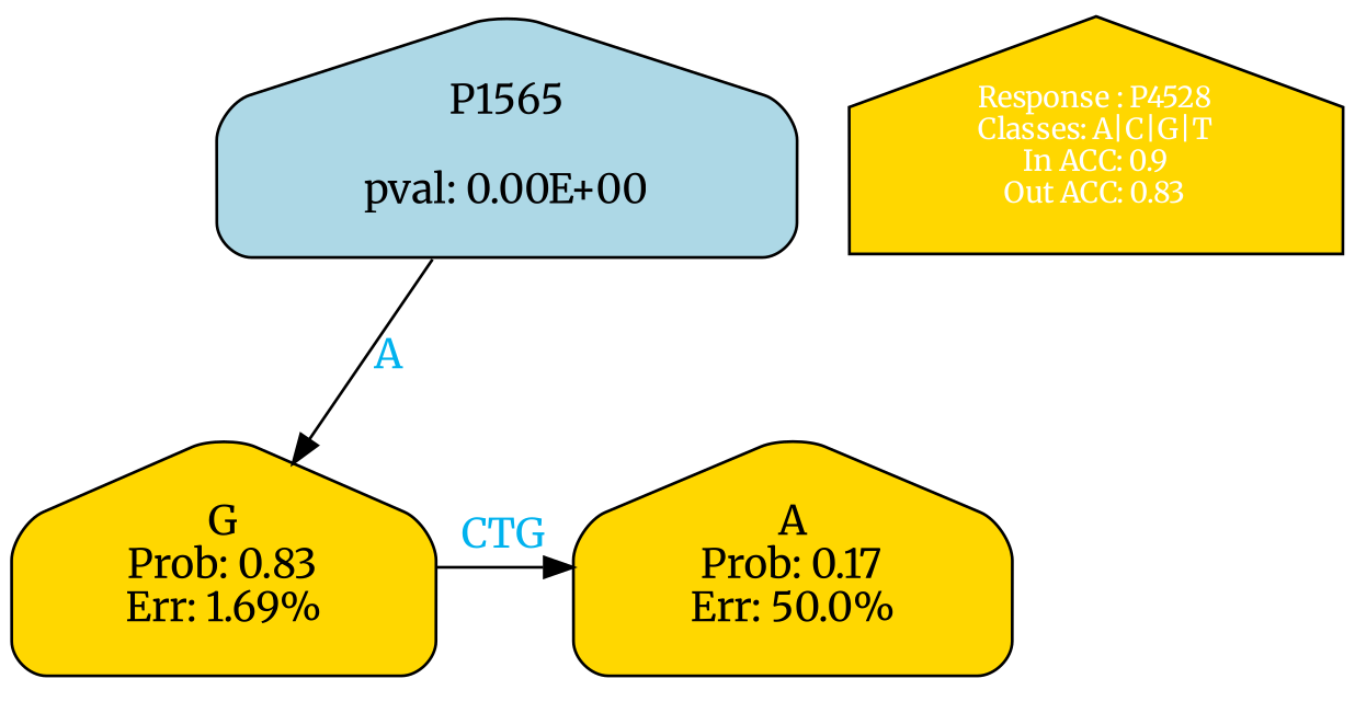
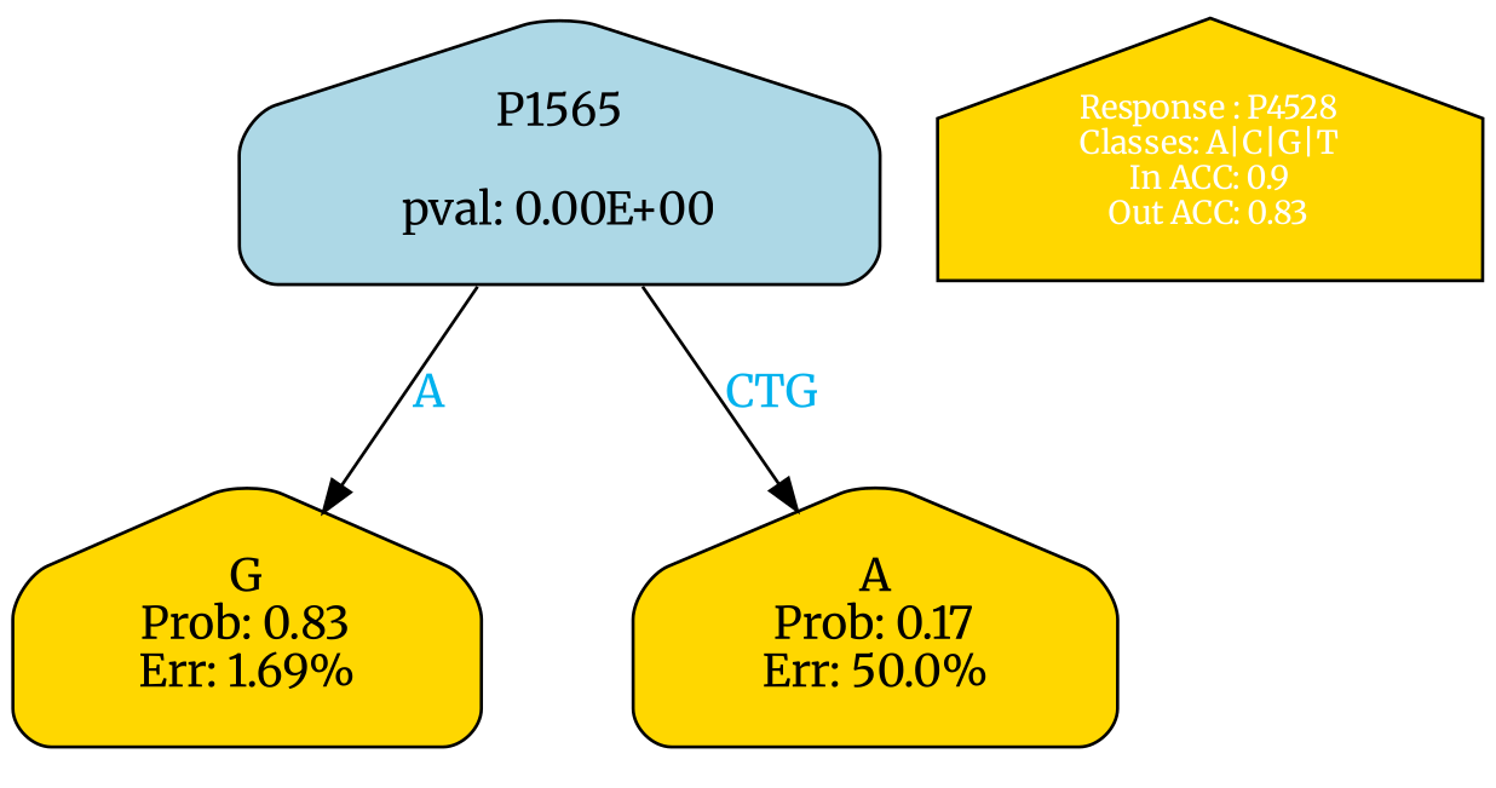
  digraph {
    fontname=Merriweather
    ranksep=equally
    splines=polylines
    node [color=black fillcolor=gold fontname=Merriweather shape=house style="filled, rounded"]
    edge [fontcolor=deepskyblue2 fontname=Merriweather]
    n1 [label="G\nProb: 0.83\nErr: 1.69%"]
    n2 [label="A\nProb: 0.17\nErr: 50.0%"]
    n3 [align=left fontcolor=white fontsize=10 label="Response : P4528\nClasses: A|C|G|T\nIn ACC: 0.9\nOut ACC: 0.83\n" style=filled]
    n4 [fillcolor=lightblue label="P1565\n\npval: 0.00E+00"]
    subgraph sub_1 {
      rank=same
      n1
      n2
    }
    subgraph sub_2 {
      rank=same
      n3
      n4
    }
    n4 -> n1 [label=A]
-   n1 -> n2 [label=CTG]
+   n4 -> n2 [label=CTG]
  }
